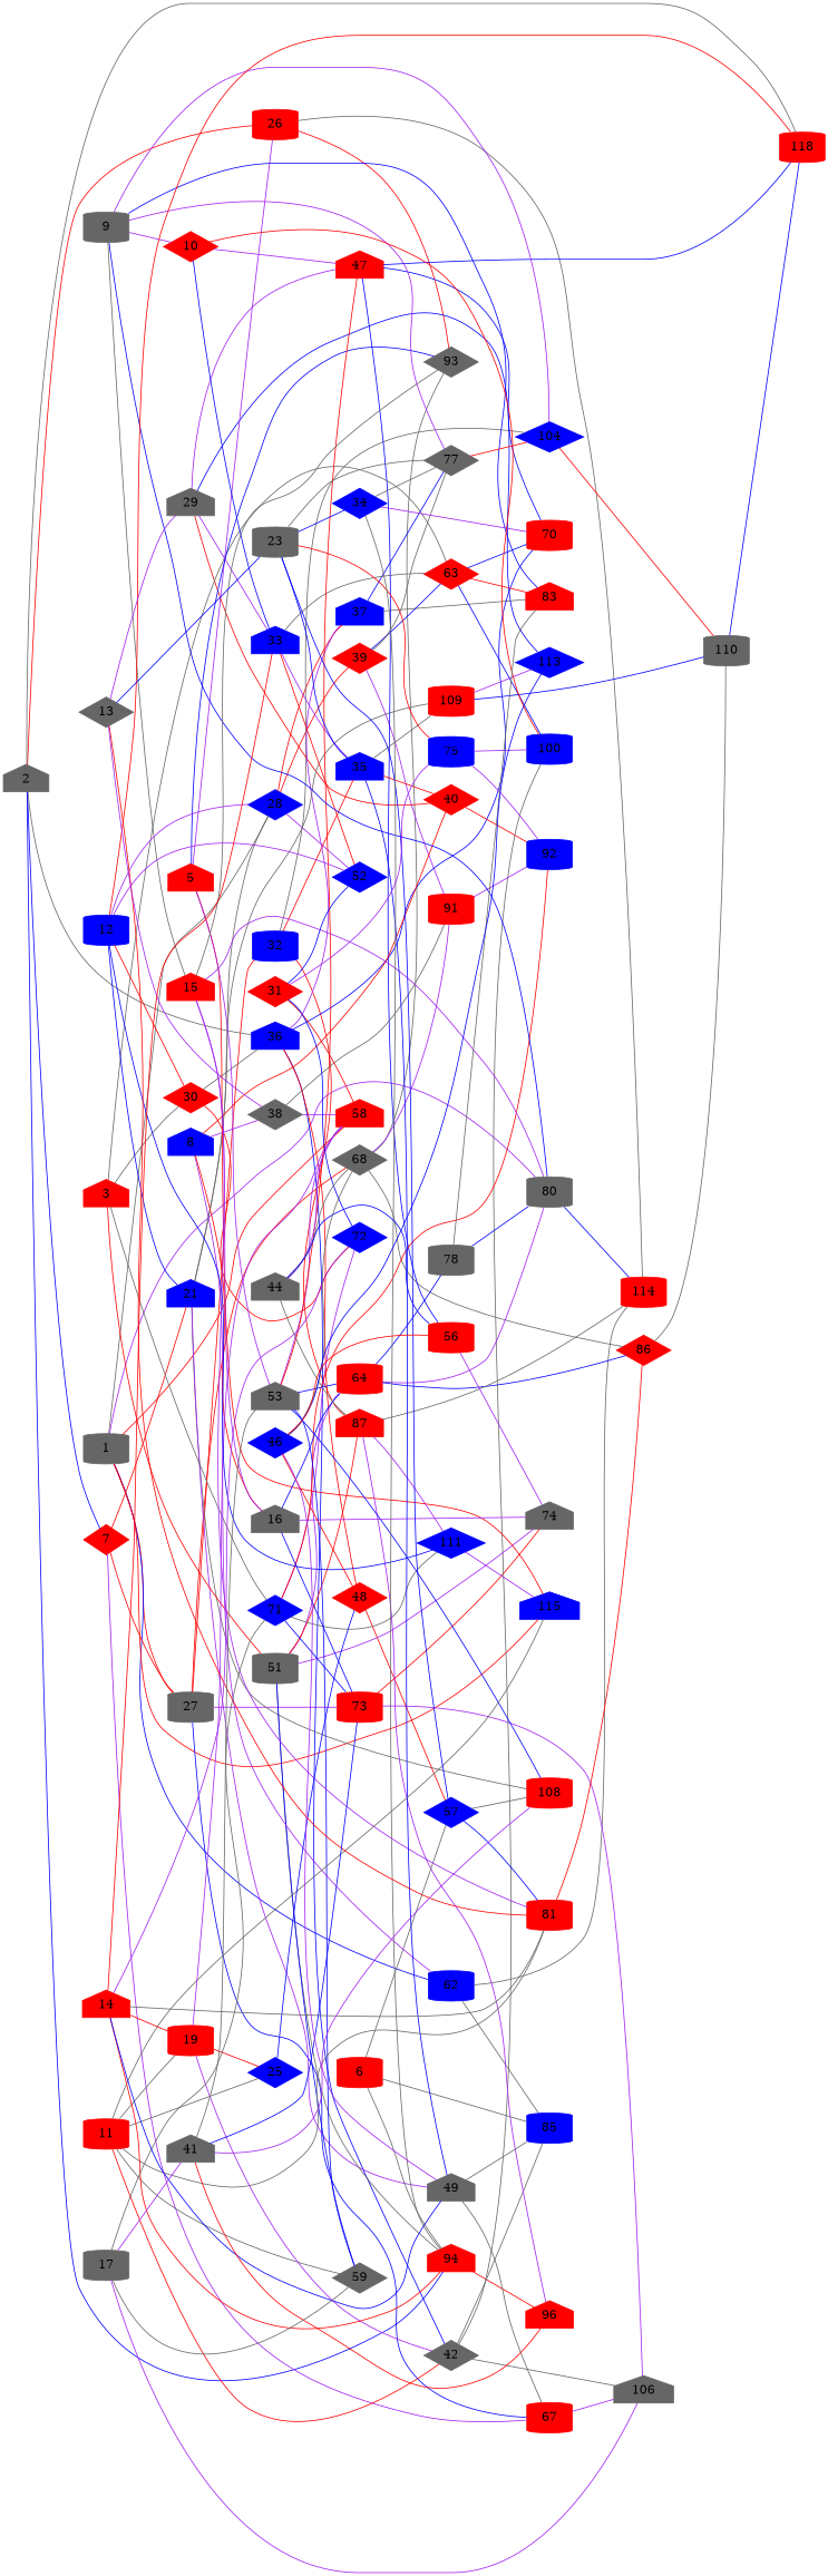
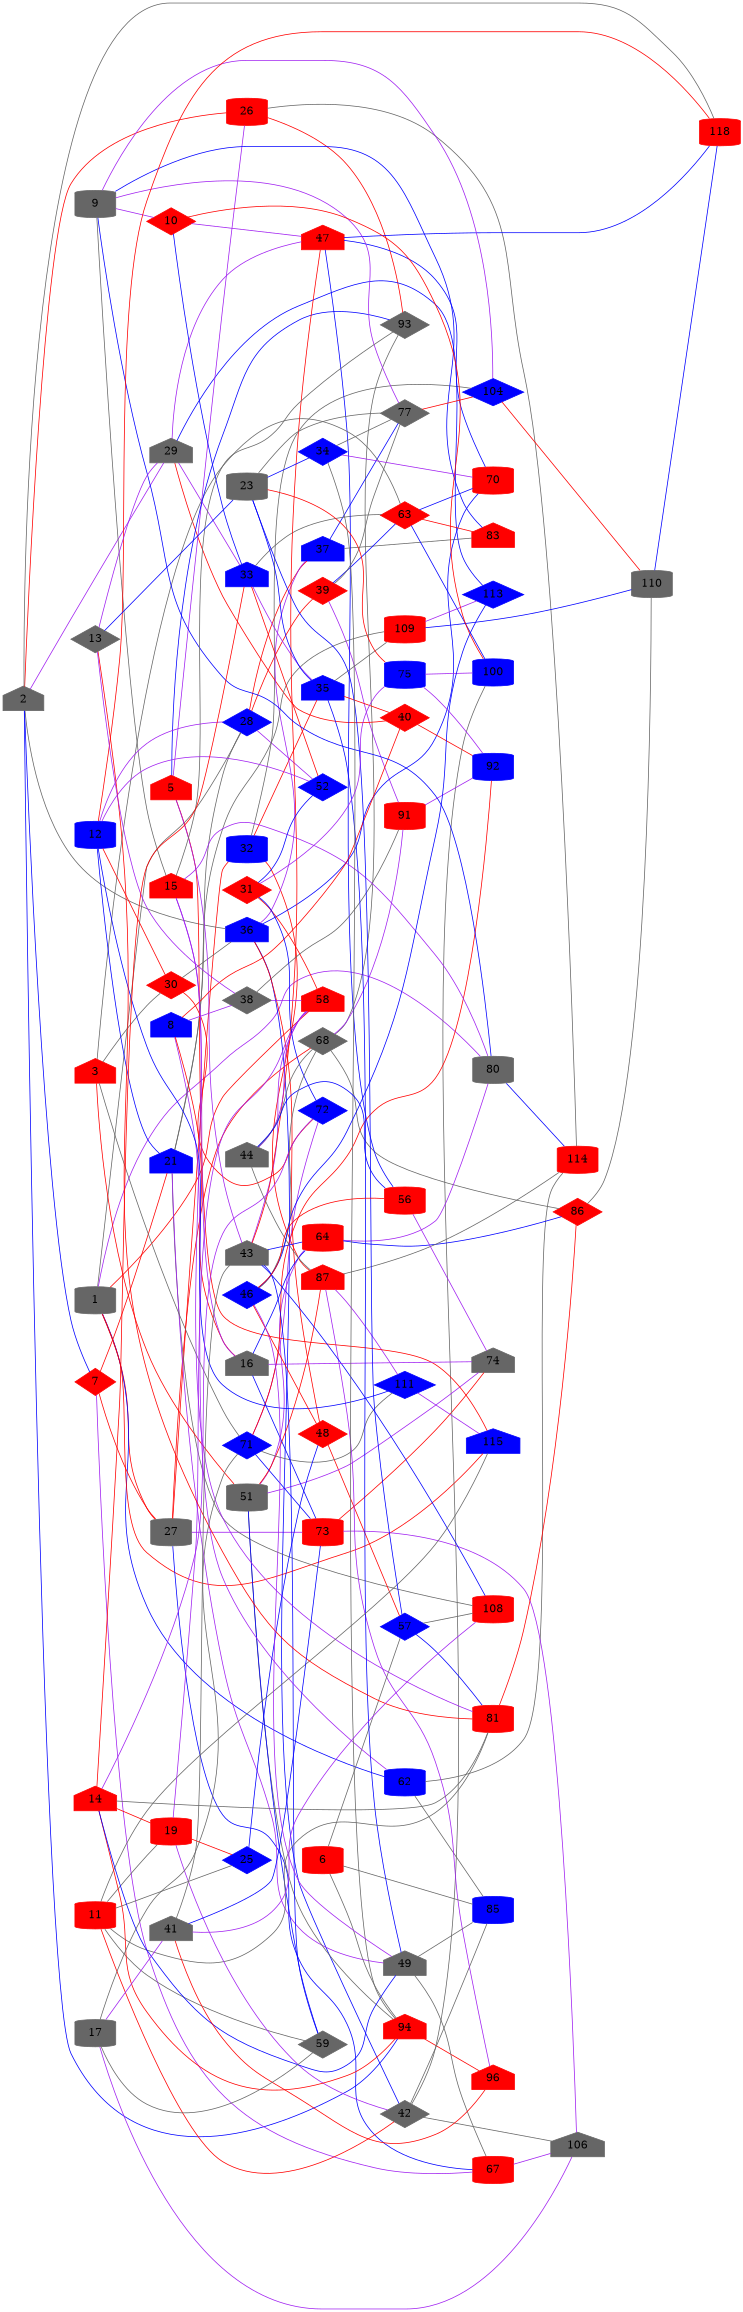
  graph {
    rankdir=LR
    node [color=red shape=cylinder style=filled]
    edge [color=purple]
    1 [color=gray40 super="+4"]
    27 [color=gray40 super="+50"]
    28 [color=blue shape=diamond super="+55"]
    58 [shape=house super="+84"]
    62 [color=blue]
    80 [color=gray40 super="+97"]
    115 [color=blue shape=house]
    67
    73 [super="+76"]
    32 [color=blue]
    68 [color=gray40 shape=diamond super="+116"]
    52 [color=blue shape=diamond]
    37 [color=blue shape=house]
    39 [shape=diamond]
    85 [color=blue]
    114
    2 [color=gray40 shape=house super="+18"]
    7 [shape=diamond]
    26
    29 [color=gray40 shape=house super="+69"]
    36 [color=blue shape=house super="+65"]
    94 [shape=house super="+103"]
    118
    21 [color=blue shape=house super="+22"]
    93 [color=gray40 shape=diamond]
    40 [shape=diamond]
    33 [color=blue shape=house super="+82"]
    47 [shape=house super="+90"]
    113 [color=blue shape=diamond]
    42 [color=gray40 shape=diamond super="+99"]
    48 [shape=diamond]
    70
    96 [shape=house]
    3 [shape=house]
    30 [shape=diamond]
    51 [color=gray40 super="+54"]
    63 [shape=diamond super="+120"]
    71 [color=blue shape=diamond super="+119"]
    72 [color=blue shape=diamond]
    59 [color=gray40 shape=diamond]
    64 [super="+102"]
    74 [color=gray40 shape=house]
    87 [shape=house super="+101"]
    83 [shape=house]
    100 [color=blue]
    111 [color=blue shape=diamond]
    92 [color=blue]
    5 [shape=house]
-   43 [color=gray40 shape=house super="+98" label=53]
+   43 [color=gray40 shape=house super="+98"]
    108
    57 [color=blue shape=diamond super="+60"]
    81 [super="+107"]
    6
    49 [color=gray40 shape=house super="+61"]
    109
    106 [color=gray40 shape=house]
    16 [color=gray40 shape=house super="+53"]
    8 [color=blue shape=house]
    38 [color=gray40 shape=diamond]
    91
    9 [color=gray40 super="+45"]
    10 [shape=diamond]
    15 [shape=house super="+20"]
    77 [color=gray40 shape=diamond super="+79"]
    104 [color=blue shape=diamond]
    110 [color=gray40]
    35 [color=blue shape=house super="+105"]
    56
    11 [super="+66"]
    19 [super="+89"]
    25 [color=blue shape=diamond]
    86 [shape=diamond]
    12 [color=blue super="+24"]
    23 [color=gray40 super="+112"]
    34 [color=blue shape=diamond]
    75 [color=blue]
    13 [color=gray40 shape=diamond]
    14 [shape=house super="+95"]
-   78 [color=gray40]
    41 [color=gray40 shape=house super="+88"]
    17 [color=gray40]
    31 [shape=diamond]
    44 [color=gray40 shape=house]
    46 [color=blue shape=diamond super="+117"]
    1 -- 27 [color=red]
    1 -- 28 [color=gray40]
    1 -- 58 [color=red]
    1 -- 62 [color=blue]
    1 -- 80
    1 -- 115 [color=red]
    27 -- 67 [color=blue]
    27 -- 73
    27 -- 32 [color=red]
    27 -- 68 [color=red]
    28 -- 52
    28 -- 37 [color=red]
    28 -- 39 [color=red]
    62 -- 85 [color=gray40]
    62 -- 114 [color=gray40]
    80 -- 114 [color=blue]
    67 -- 106
    73 -- 74 [color=red]
    73 -- 106
    32 -- 87 [color=red]
    32 -- 104 [color=gray40]
    32 -- 35 [color=red]
    68 -- 93 [color=gray40]
    68 -- 91
    68 -- 86 [color=gray40]
    37 -- 83 [color=gray40]
    37 -- 77 [color=blue]
    39 -- 63 [color=blue]
    39 -- 91
    39 -- 77 [color=gray40]
    2 -- 7 [color=blue]
    2 -- 26 [color=red]
+   2 -- 29
    2 -- 36 [color=gray40]
    2 -- 94 [color=blue]
    2 -- 118 [color=gray40]
    7 -- 27 [color=red]
    7 -- 67
    7 -- 21 [color=red]
    26 -- 114 [color=gray40]
    26 -- 93 [color=red]
    29 -- 40 [color=red]
    29 -- 33
    29 -- 47
    29 -- 113 [color=blue]
    36 -- 37
    36 -- 42 [color=blue]
    36 -- 48 [color=red]
    36 -- 70 [color=blue]
    94 -- 96 [color=red]
    21 -- 28 [color=gray40]
    21 -- 108 [color=gray40]
    21 -- 49
    21 -- 109 [color=gray40]
    40 -- 92 [color=red]
    33 -- 52 [color=red]
    33 -- 63 [color=gray40]
    33 -- 35
    47 -- 118 [color=blue]
    47 -- 70 [color=blue]
    47 -- 56 [color=blue]
    42 -- 85 [color=gray40]
    42 -- 100 [color=gray40]
    42 -- 106 [color=gray40]
    48 -- 57 [color=red]
    3 -- 30 [color=gray40]
    3 -- 51 [color=red]
    3 -- 63 [color=gray40]
    3 -- 71 [color=gray40]
    30 -- 36 [color=gray40]
    30 -- 72 [color=red]
    51 -- 94 [color=gray40]
    51 -- 59 [color=blue]
    51 -- 64
    51 -- 74
    51 -- 87 [color=red]
    63 -- 70 [color=blue]
    63 -- 83 [color=red]
    63 -- 100 [color=blue]
    71 -- 73 [color=blue]
    71 -- 72
    71 -- 111 [color=gray40]
    71 -- 92 [color=red]
    64 -- 80
    64 -- 86 [color=blue]
-   64 -- 78 [color=blue]
    87 -- 114 [color=gray40]
    87 -- 96
    87 -- 111
    111 -- 115
    5 -- 115 [color=red]
    5 -- 26
    5 -- 93 [color=blue]
    5 -- 43
    43 -- 58
    43 -- 47 [color=red]
    43 -- 59 [color=blue]
    43 -- 64 [color=blue]
    43 -- 108 [color=blue]
    57 -- 108 [color=gray40]
    57 -- 81 [color=blue]
    81 -- 86 [color=red]
    6 -- 85 [color=gray40]
    6 -- 94 [color=gray40]
    6 -- 57 [color=gray40 weight=2]
    49 -- 67 [color=gray40]
    49 -- 85 [color=gray40]
    109 -- 113
    109 -- 110 [color=blue]
    16 -- 73 [color=blue]
    16 -- 64 [color=blue]
    16 -- 74
    8 -- 62
    8 -- 40 [color=red]
    8 -- 16 [color=red]
    8 -- 38
    38 -- 58
    38 -- 91 [color=gray40]
    91 -- 92
    9 -- 80 [color=blue]
    9 -- 83 [color=blue]
    9 -- 10
    9 -- 15 [color=gray40]
    9 -- 77
    9 -- 104
    10 -- 33 [color=blue]
    10 -- 47
    10 -- 100 [color=red]
    15 -- 80
    15 -- 93 [color=gray40]
    15 -- 81
    15 -- 16 [weight=2]
    77 -- 104 [color=red]
    104 -- 110 [color=red]
    110 -- 118 [color=blue]
    35 -- 40 [color=red]
    35 -- 49 [color=blue]
    35 -- 109 [color=gray40]
    56 -- 74
    11 -- 115 [color=gray40]
    11 -- 42 [color=red]
    11 -- 59 [color=gray40]
    11 -- 81 [color=gray40]
    11 -- 19 [color=gray40]
    11 -- 25 [color=gray40]
    19 -- 58
    19 -- 42
    19 -- 25 [color=red weight=2]
    25 -- 48 [color=blue]
    86 -- 110 [color=gray40]
    12 -- 28
    12 -- 52
    12 -- 118 [color=red]
    12 -- 21 [color=blue]
    12 -- 30 [color=red]
    12 -- 111 [color=blue]
    23 -- 57 [color=blue]
    23 -- 77 [color=gray40]
    23 -- 35 [color=blue]
    23 -- 34 [color=blue]
    23 -- 75 [color=red]
    34 -- 94 [color=gray40]
    34 -- 70
    34 -- 77 [color=gray40]
    75 -- 100
    75 -- 92
    13 -- 29
    13 -- 81 [color=red]
    13 -- 38
    13 -- 23 [color=blue]
    14 -- 94 [color=red]
    14 -- 33 [color=red]
    14 -- 72
    14 -- 81 [color=gray40]
    14 -- 49 [color=blue]
    14 -- 19 [color=red]
-   78 -- 80 [color=blue]
-   78 -- 83 [color=gray40]
    41 -- 73 [color=blue]
    41 -- 96 [color=red weight=2]
    41 -- 43 [color=gray40]
    41 -- 108
    17 -- 71 [color=gray40]
    17 -- 59 [color=gray40]
    17 -- 106
    17 -- 41
    31 -- 58 [color=red]
    31 -- 52 [color=blue]
    31 -- 72 [color=blue]
    31 -- 75
    44 -- 58
    44 -- 68 [color=gray40]
    44 -- 87 [color=gray40]
    44 -- 56 [color=blue]
    46 -- 68 [color=gray40]
    46 -- 113 [color=blue weight=2]
    46 -- 48 [color=red]
    46 -- 49
    46 -- 56 [color=red]
  }
